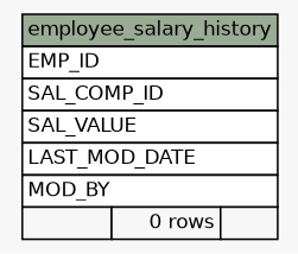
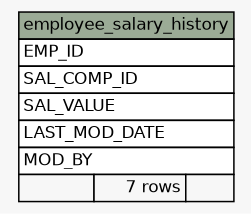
  digraph {
    bgcolor="#f7f7f7"
    rankdir=TB
-   n1 [fontname=Helvetica fontsize=11 label=<     <TABLE BORDER="0" CELLBORDER="1" CELLSPACING="0" BGCOLOR="#ffffff">       <TR><TD PORT="employee_salary_history.heading" COLSPAN="3" BGCOLOR="#9bab96" ALIGN="CENTER">employee_salary_history</TD></TR>       <TR><TD PORT="EMP_ID" COLSPAN="3" ALIGN="LEFT">EMP_ID</TD></TR>       <TR><TD PORT="SAL_COMP_ID" COLSPAN="3" ALIGN="LEFT">SAL_COMP_ID</TD></TR>       <TR><TD PORT="SAL_VALUE" COLSPAN="3" ALIGN="LEFT">SAL_VALUE</TD></TR>       <TR><TD PORT="LAST_MOD_DATE" COLSPAN="3" ALIGN="LEFT">LAST_MOD_DATE</TD></TR>       <TR><TD PORT="MOD_BY" COLSPAN="3" ALIGN="LEFT">MOD_BY</TD></TR>       <TR><TD ALIGN="LEFT" BGCOLOR="#f7f7f7">  </TD><TD ALIGN="RIGHT" BGCOLOR="#f7f7f7">0 rows</TD><TD ALIGN="RIGHT" BGCOLOR="#f7f7f7">  </TD></TR>     </TABLE>> shape=plaintext]
+   n1 [fontname=Helvetica fontsize=11 label=<     <TABLE BORDER="0" CELLBORDER="1" CELLSPACING="0" BGCOLOR="#ffffff">       <TR><TD PORT="employee_salary_history.heading" COLSPAN="3" BGCOLOR="#9bab96" ALIGN="CENTER">employee_salary_history</TD></TR>       <TR><TD PORT="EMP_ID" COLSPAN="3" ALIGN="LEFT">EMP_ID</TD></TR>       <TR><TD PORT="SAL_COMP_ID" COLSPAN="3" ALIGN="LEFT">SAL_COMP_ID</TD></TR>       <TR><TD PORT="SAL_VALUE" COLSPAN="3" ALIGN="LEFT">SAL_VALUE</TD></TR>       <TR><TD PORT="LAST_MOD_DATE" COLSPAN="3" ALIGN="LEFT">LAST_MOD_DATE</TD></TR>       <TR><TD PORT="MOD_BY" COLSPAN="3" ALIGN="LEFT">MOD_BY</TD></TR>       <TR><TD ALIGN="LEFT" BGCOLOR="#f7f7f7">  </TD><TD ALIGN="RIGHT" BGCOLOR="#f7f7f7">7 rows</TD><TD ALIGN="RIGHT" BGCOLOR="#f7f7f7">  </TD></TR>     </TABLE>> shape=plaintext]
  }
